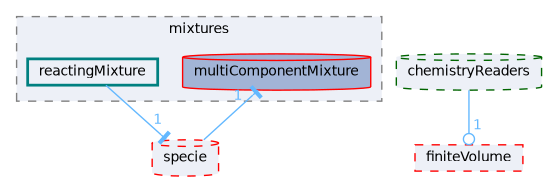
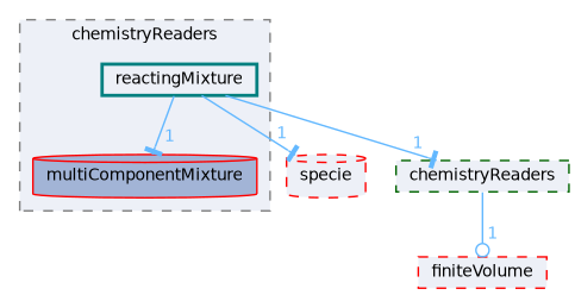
  digraph {
    compound=true
    node [color=red fillcolor="#edf0f7" fontname=Helvetica fontsize=10 shape=cylinder style="filled,dashed"]
    edge [arrowhead=tee color=steelblue1 fontcolor=steelblue1 fontname=Helvetica fontsize=10 headlabel=1 labeldistance=1.5 labelfontname=Helvetica labelfontsize=10]
    n1 [fillcolor="#a2b4d6" height=0.2 label=multiComponentMixture style=filled width=0.4]
    n2 [color=teal height=0.2 label=reactingMixture shape=box style="filled,bold" width=0.4]
    n3 [height=0.2 label=specie width=0.4]
-   n4 [color=darkgreen height=0.2 label=chemistryReaders width=0.4]
+   n4 [color=darkgreen height=0.2 label=chemistryReaders shape=box width=0.4]
    n5 [height=0.2 label=finiteVolume shape=box width=0.4]
    subgraph cluster_1 {
      bgcolor="#edf0f7"
      fontname=Helvetica
      fontsize=10
-     label=mixtures
+     label=chemistryReaders
      pencolor=grey50
      style="filled,dashed"
      n1
      n2
    }
-   n3 -> n1
+   n2 -> n1
    n2 -> n3
+   n2 -> n4
    n4 -> n5 [arrowhead=odot]
  }
